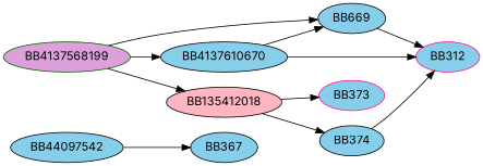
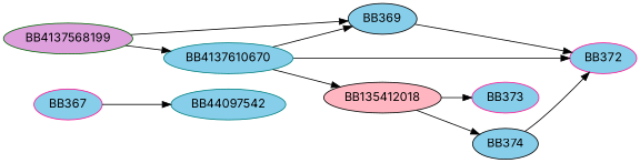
  digraph {
    fontname=Inter
    rankdir=LR
    node [color=deeppink fillcolor=skyblue fontname=Inter style=filled]
    edge [fontname=Inter]
-   BB44097542 [color=black]
-   BB367 [color=black]
+   BB44097542 [color=teal]
+   BB367
    BB4137568199 [color=darkgreen fillcolor=plum]
-   BB369 [color=black label=BB669]
-   BB4137610670 [color=black]
-   BB372 [label=BB312]
+   BB369 [color=black]
+   BB4137610670 [color=teal]
+   BB372
    BB135412018 [color=black fillcolor=lightpink]
    BB373
    BB374 [color=black]
-   BB44097542 -> BB367
+   BB367 -> BB44097542
    BB4137568199 -> BB369
    BB4137568199 -> BB4137610670
    BB369 -> BB372
    BB4137610670 -> BB369
    BB4137610670 -> BB372
-   BB4137568199 -> BB135412018
+   BB4137610670 -> BB135412018
    BB135412018 -> BB373
    BB135412018 -> BB374
    BB374 -> BB372
  }
